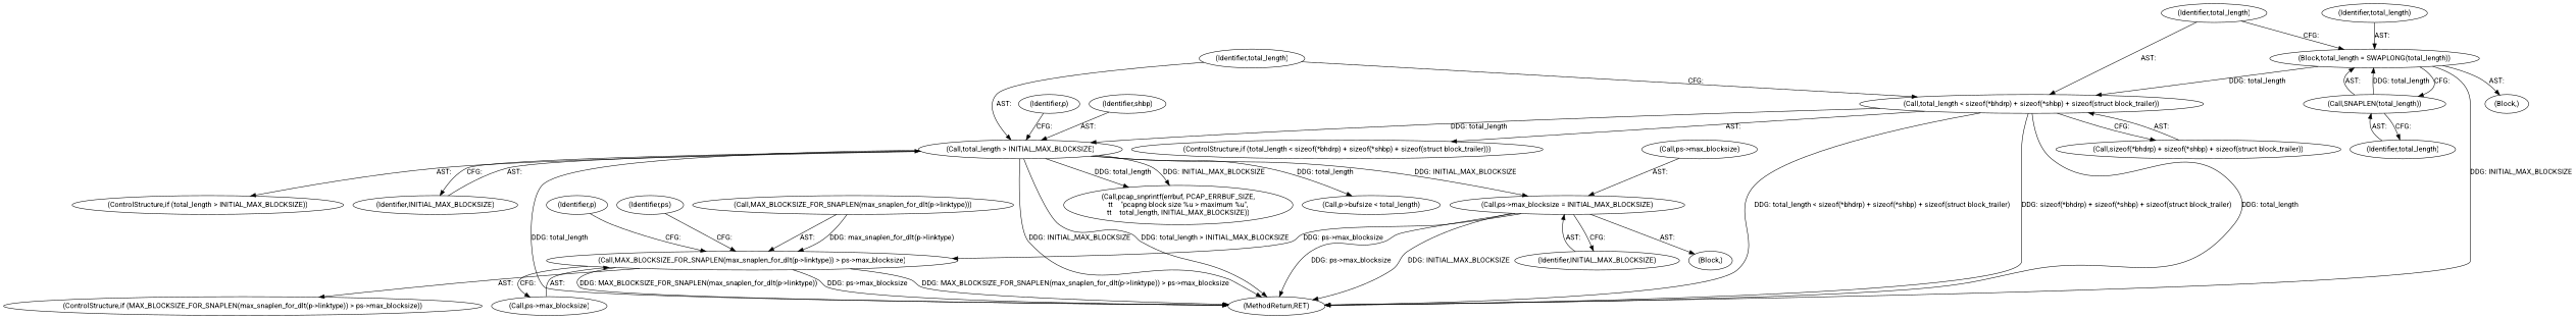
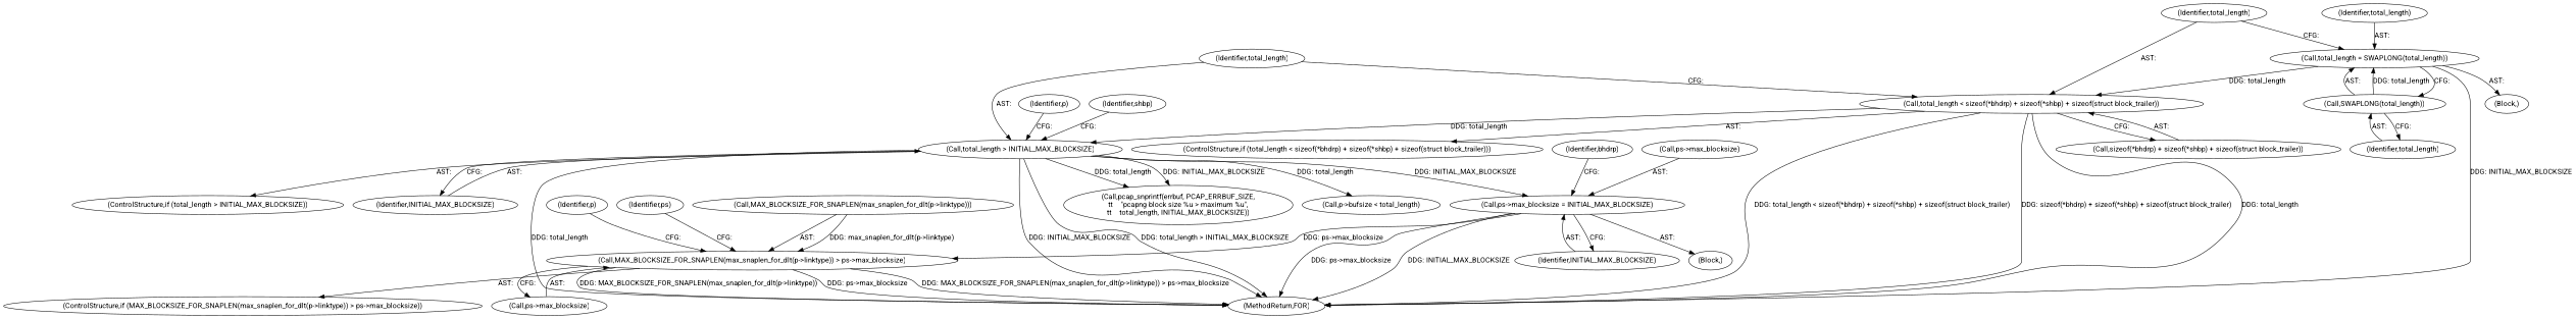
  digraph {
    fontname=Roboto
    node [fontname=Roboto]
    edge [fontname=Roboto]
    n1 [label="(Call,ps->max_blocksize = INITIAL_MAX_BLOCKSIZE)"]
    n2 [label="(Call,MAX_BLOCKSIZE_FOR_SNAPLEN(max_snaplen_for_dlt(p->linktype)) > ps->max_blocksize)"]
    n3 [label="(Identifier,INITIAL_MAX_BLOCKSIZE)"]
-   n4 [label="(MethodReturn,RET)"]
+   n4 [label="(MethodReturn,FOR)"]
    n5 [label="(Block,)"]
    n6 [label="(ControlStructure,if (MAX_BLOCKSIZE_FOR_SNAPLEN(max_snaplen_for_dlt(p->linktype)) > ps->max_blocksize))"]
    n7 [label="(Call,ps->max_blocksize)"]
    n8 [label="(Call,total_length > INITIAL_MAX_BLOCKSIZE)"]
    n9 [label="(Call,pcap_snprintf(errbuf, PCAP_ERRBUF_SIZE,\n\t\t    \"pcapng block size %u > maximum %u\",\n\t\t    total_length, INITIAL_MAX_BLOCKSIZE))"]
    n10 [label="(Call,p->bufsize < total_length)"]
    n11 [label="(ControlStructure,if (total_length > INITIAL_MAX_BLOCKSIZE))"]
    n12 [label="(Identifier,INITIAL_MAX_BLOCKSIZE)"]
    n13 [label="(Call,total_length < sizeof(*bhdrp) + sizeof(*shbp) + sizeof(struct block_trailer))"]
    n14 [label="(Call,sizeof(*bhdrp) + sizeof(*shbp) + sizeof(struct block_trailer))"]
    n15 [label="(ControlStructure,if (total_length < sizeof(*bhdrp) + sizeof(*shbp) + sizeof(struct block_trailer)))"]
-   n16 [label="(Block,total_length = SWAPLONG(total_length))"]
-   n17 [label="(Call,SNAPLEN(total_length))"]
+   n16 [label="(Call,total_length = SWAPLONG(total_length))"]
+   n17 [label="(Call,SWAPLONG(total_length))"]
    n18 [label="(Block,)"]
    n19 [label="(Identifier,total_length)"]
    n20 [label="(Call,ps->max_blocksize)"]
    n21 [label="(Identifier,ps)"]
    n22 [label="(Call,MAX_BLOCKSIZE_FOR_SNAPLEN(max_snaplen_for_dlt(p->linktype)))"]
    n23 [label="(Identifier,p)"]
    n24 [label="(Identifier,p)"]
    n25 [label="(Identifier,shbp)"]
+   n26 [label="(Identifier,bhdrp)"]
    n27 [label="(Identifier,total_length)"]
    n28 [label="(Identifier,total_length)"]
    n29 [label="(Identifier,total_length)"]
    n1 -> n2 [label="DDG: ps->max_blocksize"]
    n1 -> n3 [label="CFG: "]
    n1 -> n4 [label="DDG: ps->max_blocksize"]
    n1 -> n4 [label="DDG: INITIAL_MAX_BLOCKSIZE"]
    n1 -> n5 [label="AST: "]
    n2 -> n4 [label="DDG: MAX_BLOCKSIZE_FOR_SNAPLEN(max_snaplen_for_dlt(p->linktype)) > ps->max_blocksize"]
    n2 -> n4 [label="DDG: MAX_BLOCKSIZE_FOR_SNAPLEN(max_snaplen_for_dlt(p->linktype))"]
    n2 -> n4 [label="DDG: ps->max_blocksize"]
    n2 -> n6 [label="AST: "]
    n2 -> n7 [label="CFG: "]
    n3 -> n1 [label="AST: "]
    n7 -> n2 [label="AST: "]
    n8 -> n1 [label="DDG: INITIAL_MAX_BLOCKSIZE"]
    n8 -> n4 [label="DDG: INITIAL_MAX_BLOCKSIZE"]
    n8 -> n4 [label="DDG: total_length > INITIAL_MAX_BLOCKSIZE"]
    n8 -> n4 [label="DDG: total_length"]
    n8 -> n9 [label="DDG: total_length"]
    n8 -> n9 [label="DDG: INITIAL_MAX_BLOCKSIZE"]
    n8 -> n10 [label="DDG: total_length"]
    n8 -> n11 [label="AST: "]
    n8 -> n12 [label="CFG: "]
    n12 -> n8 [label="AST: "]
    n13 -> n4 [label="DDG: total_length < sizeof(*bhdrp) + sizeof(*shbp) + sizeof(struct block_trailer)"]
    n13 -> n4 [label="DDG: sizeof(*bhdrp) + sizeof(*shbp) + sizeof(struct block_trailer)"]
    n13 -> n4 [label="DDG: total_length"]
    n13 -> n8 [label="DDG: total_length"]
    n13 -> n14 [label="CFG: "]
    n13 -> n15 [label="AST: "]
    n14 -> n13 [label="AST: "]
    n16 -> n4 [label="DDG: INITIAL_MAX_BLOCKSIZE"]
    n16 -> n13 [label="DDG: total_length"]
    n16 -> n17 [label="CFG: "]
    n16 -> n18 [label="AST: "]
    n17 -> n16 [label="AST: "]
    n17 -> n16 [label="DDG: total_length"]
    n17 -> n19 [label="CFG: "]
    n19 -> n17 [label="AST: "]
    n20 -> n1 [label="AST: "]
    n21 -> n2 [label="CFG: "]
    n22 -> n2 [label="AST: "]
    n22 -> n2 [label="DDG: max_snaplen_for_dlt(p->linktype)"]
    n23 -> n2 [label="CFG: "]
    n24 -> n8 [label="CFG: "]
-   n25 -> n8 [label="AST: "]
+   n25 -> n8 [label="CFG: "]
+   n26 -> n1 [label="CFG: "]
    n27 -> n16 [label="AST: "]
    n28 -> n13 [label="AST: "]
    n28 -> n16 [label="CFG: "]
    n29 -> n8 [label="AST: "]
    n29 -> n13 [label="CFG: "]
  }
